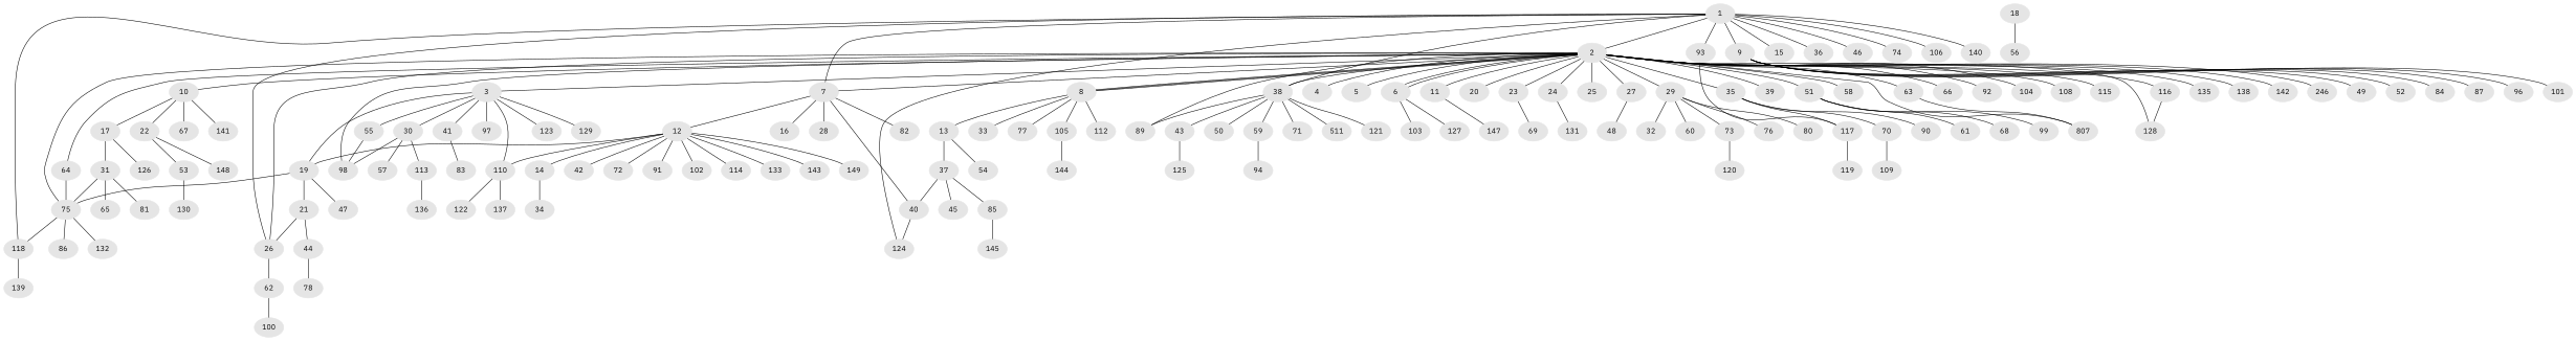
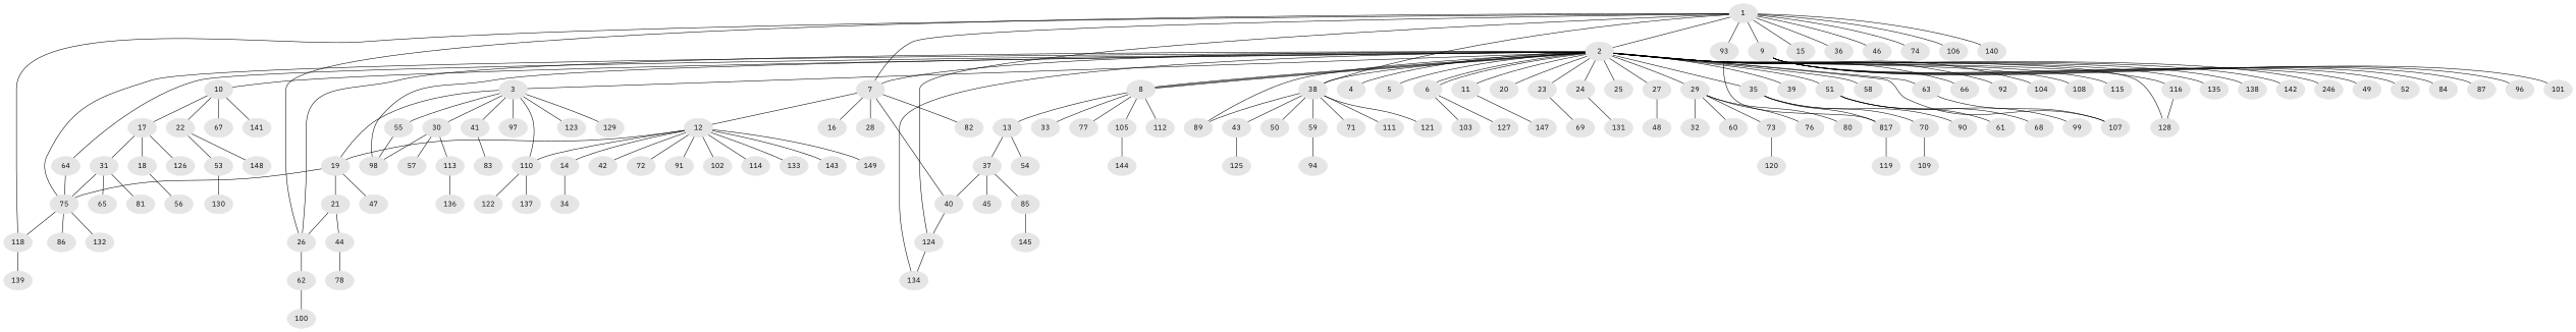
  graph {
    fontname="IBM Plex Sans"
    node [color=gray90 fontname="IBM Plex Sans" style=filled]
    edge [fontname="IBM Plex Sans"]
    1
    2
    7
    9
    15
    26
    36
    38
    46
    74
    93
    106
    118
    124
    140
    3
    4
    5
    6
    8
    10
    11
    20
    23
    24
    25
    27
    29
    35
    39
    51
    58
    63
    64
    66
    75
    89
    92
    98
    104
-   107 [label=807]
+   107
    108
    115
    116
    128
+   134
    135
    138
    142
    n50 [label=246]
    12
    16
    28
    40
    82
    49
    52
    84
    87
    96
    101
    62
    43
    50
    59
    71
-   111 [label=511]
+   111
    121
-   117
+   117 [label=817]
    139
    19
    30
    41
    55
    97
    110
    123
    129
    103
    127
    13
    33
    77
    105
    112
    17
    22
    67
    141
    147
    69
    131
    48
    32
    60
    73
    76
    80
    70
    90
    61
    68
    99
    86
    132
    21
    47
    57
    113
    83
    122
    137
    14
    42
    72
    91
    102
    114
    133
    143
    149
    37
    54
    144
    18
    31
    126
    53
    148
    34
    45
    85
    56
    65
    81
    44
    78
    130
    100
    120
    136
    109
    119
    145
    125
    94
    1 -- 2
    1 -- 7
    1 -- 9
    1 -- 15
    1 -- 26
    1 -- 36
    1 -- 38
    1 -- 46
    1 -- 74
    1 -- 93
    1 -- 106
    1 -- 118
    1 -- 124
    1 -- 140
    2 -- 7
    2 -- 26
    2 -- 38
    2 -- 3
    2 -- 4
    2 -- 5
    2 -- 6
    2 -- 6
    2 -- 8
    2 -- 8
    2 -- 8
    2 -- 10
    2 -- 11
    2 -- 20
    2 -- 23
    2 -- 24
    2 -- 25
    2 -- 27
    2 -- 29
    2 -- 35
    2 -- 39
    2 -- 51
    2 -- 58
    2 -- 63
    2 -- 64
    2 -- 66
    2 -- 75
    2 -- 89
    2 -- 92
    2 -- 98
    2 -- 104
    2 -- 107
    2 -- 108
    2 -- 115
    2 -- 116
    2 -- 128
+   2 -- 134
    2 -- 135
    2 -- 138
    2 -- 142
    2 -- n50
    7 -- 12
    7 -- 16
    7 -- 28
    7 -- 40
    7 -- 82
    9 -- 49
    9 -- 52
    9 -- 84
    9 -- 87
    9 -- 96
    9 -- 101
    26 -- 62
    38 -- 89
    38 -- 43
    38 -- 50
    38 -- 59
    38 -- 71
    38 -- 111
    38 -- 121
    93 -- 117
    118 -- 139
+   124 -- 134
    3 -- 19
    3 -- 30
    3 -- 41
    3 -- 55
    3 -- 97
    3 -- 110
    3 -- 123
    3 -- 129
    6 -- 103
    6 -- 127
    8 -- 13
    8 -- 33
    8 -- 77
    8 -- 105
    8 -- 112
    10 -- 17
    10 -- 22
    10 -- 67
    10 -- 141
    11 -- 147
    23 -- 69
    24 -- 131
    27 -- 48
    29 -- 32
    29 -- 60
    29 -- 73
    29 -- 76
    29 -- 80
    35 -- 117
    35 -- 70
    35 -- 90
    51 -- 61
    51 -- 68
    51 -- 99
    63 -- 107
    64 -- 75
    75 -- 118
    75 -- 86
    75 -- 132
    116 -- 128
    12 -- 19
    12 -- 110
    12 -- 14
    12 -- 42
    12 -- 72
    12 -- 91
    12 -- 102
    12 -- 114
    12 -- 133
    12 -- 143
    12 -- 149
    40 -- 124
    62 -- 100
    43 -- 125
    59 -- 94
    117 -- 119
    19 -- 75
    19 -- 21
    19 -- 47
    30 -- 98
    30 -- 57
    30 -- 113
    41 -- 83
    55 -- 98
    110 -- 122
    110 -- 137
    13 -- 37
    13 -- 54
    105 -- 144
+   17 -- 18
    17 -- 31
    17 -- 126
    22 -- 53
    22 -- 148
    73 -- 120
    70 -- 109
    21 -- 26
    21 -- 44
    113 -- 136
    14 -- 34
    37 -- 40
    37 -- 45
    37 -- 85
    18 -- 56
    31 -- 75
    31 -- 65
    31 -- 81
    53 -- 130
    85 -- 145
    44 -- 78
  }
